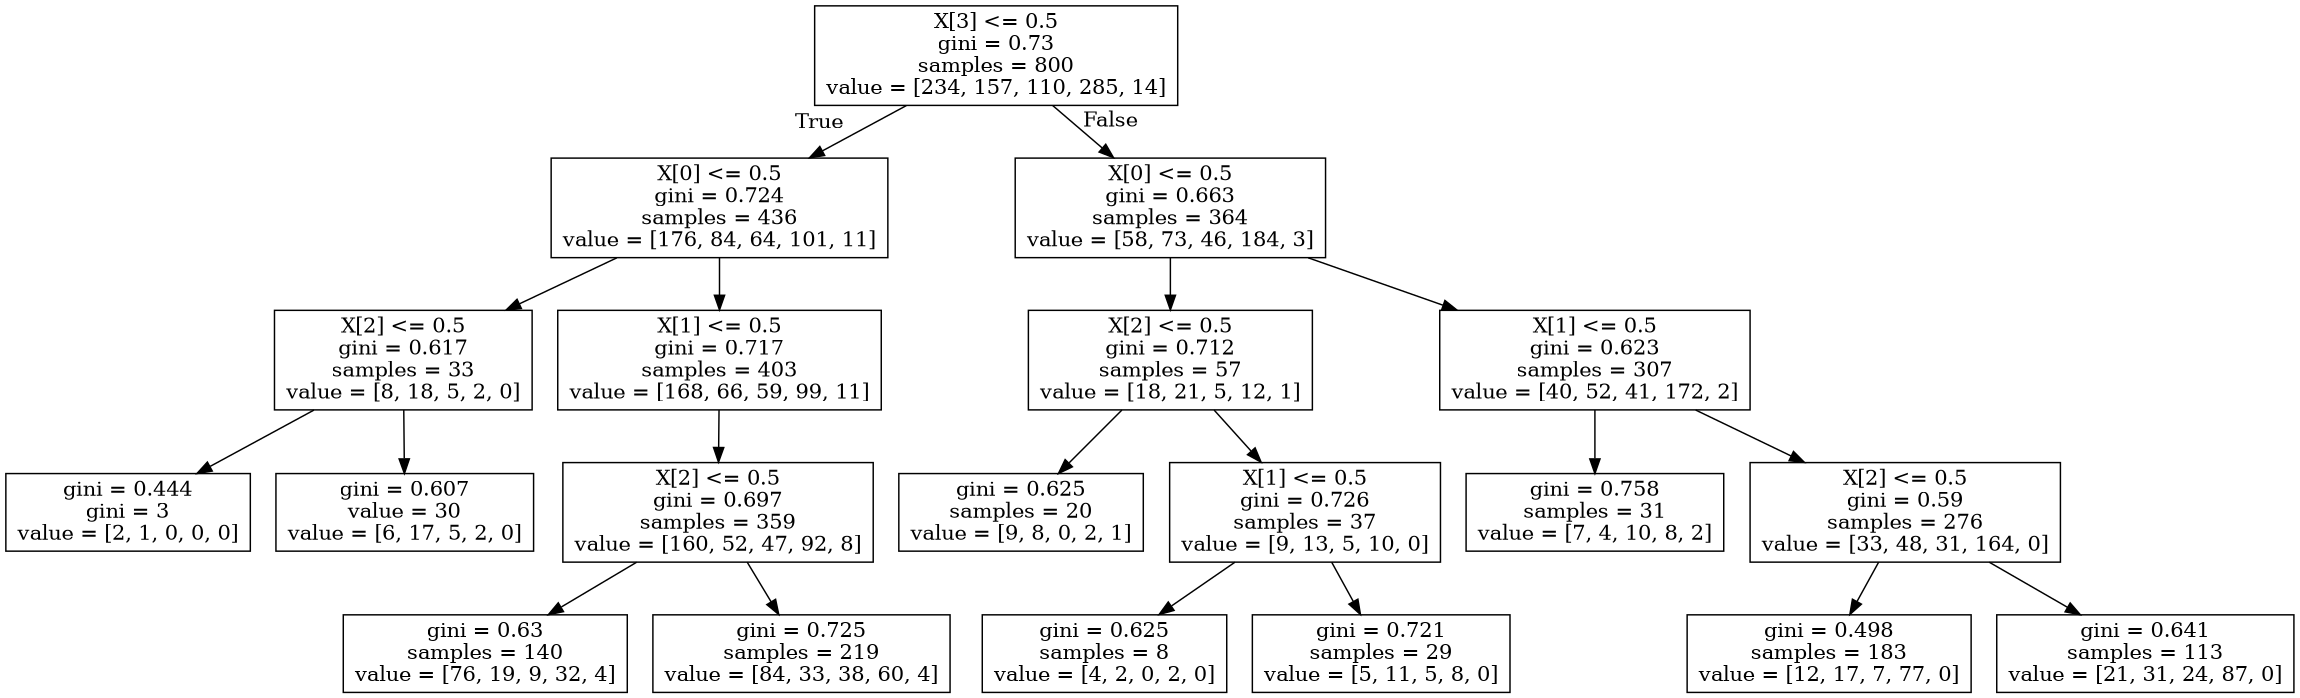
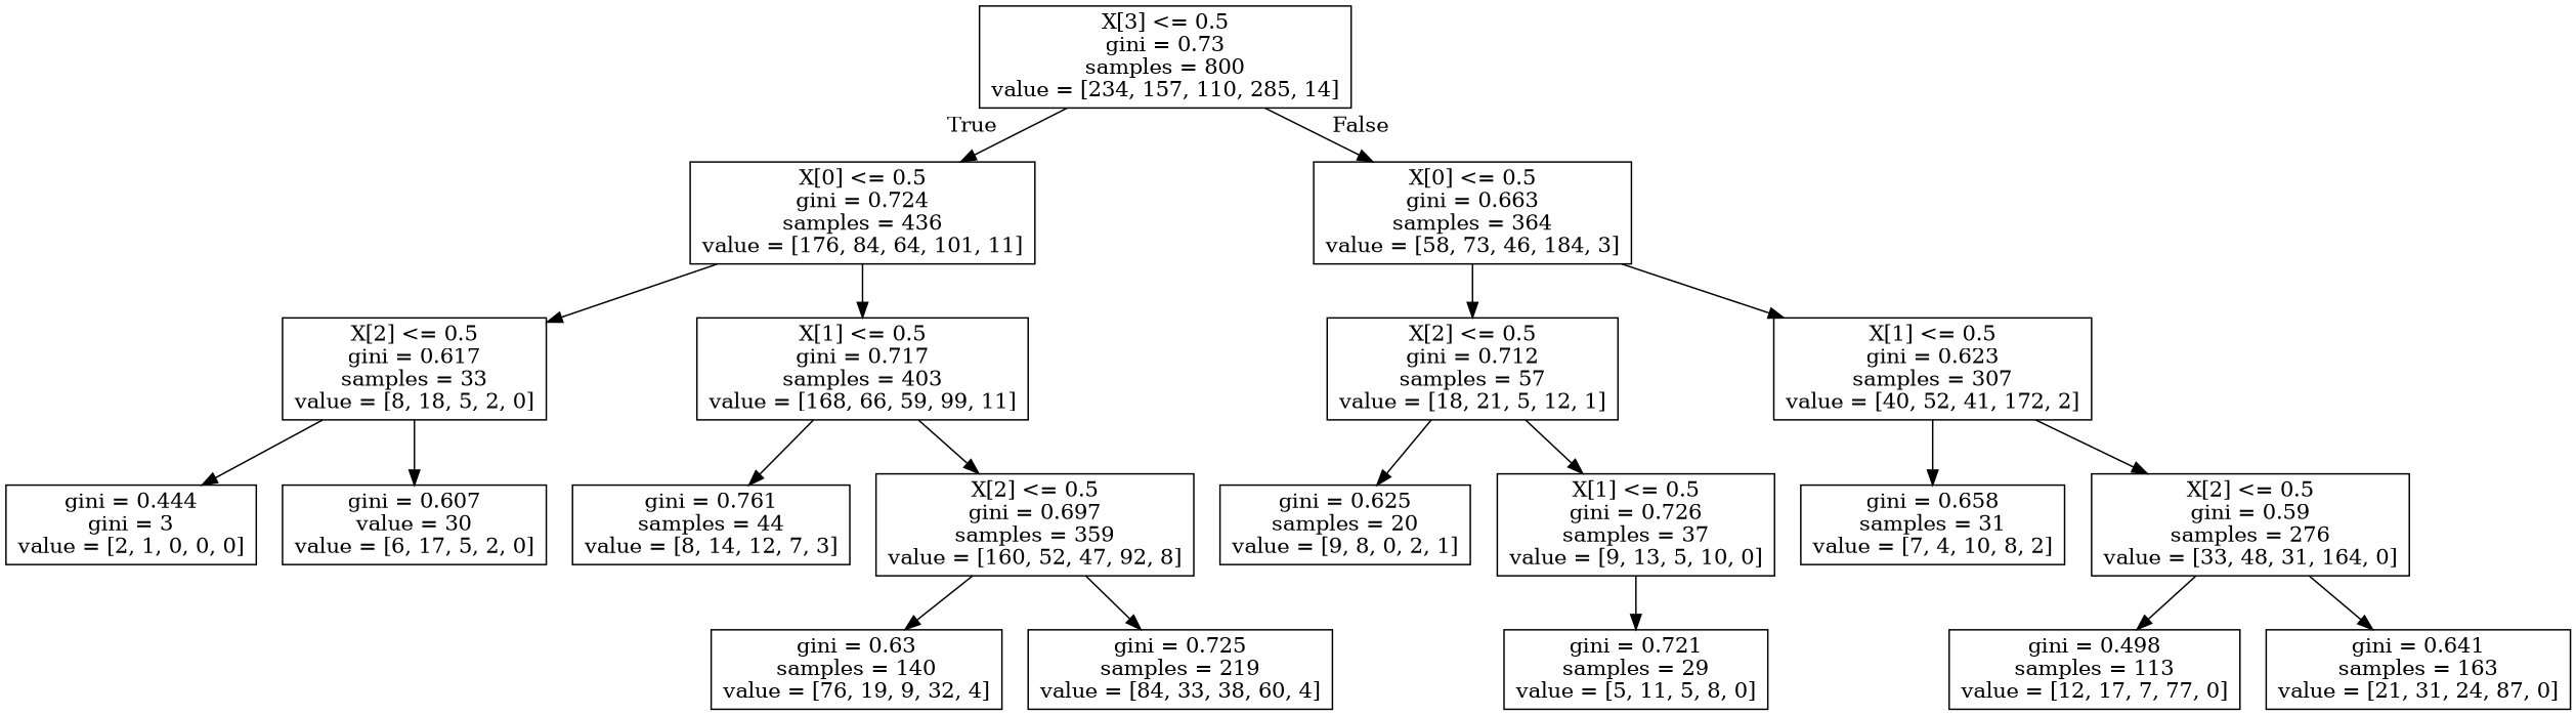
  digraph {
    node [shape=box]
    n1 [label="X[3] <= 0.5\ngini = 0.73\nsamples = 800\nvalue = [234, 157, 110, 285, 14]"]
    n2 [label="X[0] <= 0.5\ngini = 0.724\nsamples = 436\nvalue = [176, 84, 64, 101, 11]"]
    n3 [label="X[0] <= 0.5\ngini = 0.663\nsamples = 364\nvalue = [58, 73, 46, 184, 3]"]
    n4 [label="X[2] <= 0.5\ngini = 0.617\nsamples = 33\nvalue = [8, 18, 5, 2, 0]"]
    n5 [label="X[1] <= 0.5\ngini = 0.717\nsamples = 403\nvalue = [168, 66, 59, 99, 11]"]
    n6 [label="X[2] <= 0.5\ngini = 0.712\nsamples = 57\nvalue = [18, 21, 5, 12, 1]"]
    n7 [label="X[1] <= 0.5\ngini = 0.623\nsamples = 307\nvalue = [40, 52, 41, 172, 2]"]
    n8 [label="gini = 0.444\ngini = 3\nvalue = [2, 1, 0, 0, 0]"]
    n9 [label="gini = 0.607\nvalue = 30\nvalue = [6, 17, 5, 2, 0]"]
+   n10 [label="gini = 0.761\nsamples = 44\nvalue = [8, 14, 12, 7, 3]"]
    n11 [label="X[2] <= 0.5\ngini = 0.697\nsamples = 359\nvalue = [160, 52, 47, 92, 8]"]
    n12 [label="gini = 0.63\nsamples = 140\nvalue = [76, 19, 9, 32, 4]"]
    n13 [label="gini = 0.725\nsamples = 219\nvalue = [84, 33, 38, 60, 4]"]
    n14 [label="gini = 0.625\nsamples = 20\nvalue = [9, 8, 0, 2, 1]"]
    n15 [label="X[1] <= 0.5\ngini = 0.726\nsamples = 37\nvalue = [9, 13, 5, 10, 0]"]
-   n16 [label="gini = 0.758\nsamples = 31\nvalue = [7, 4, 10, 8, 2]"]
+   n16 [label="gini = 0.658\nsamples = 31\nvalue = [7, 4, 10, 8, 2]"]
    n17 [label="X[2] <= 0.5\ngini = 0.59\nsamples = 276\nvalue = [33, 48, 31, 164, 0]"]
-   n18 [label="gini = 0.625\nsamples = 8\nvalue = [4, 2, 0, 2, 0]"]
    n19 [label="gini = 0.721\nsamples = 29\nvalue = [5, 11, 5, 8, 0]"]
-   n20 [label="gini = 0.498\nsamples = 183\nvalue = [12, 17, 7, 77, 0]"]
-   n21 [label="gini = 0.641\nsamples = 113\nvalue = [21, 31, 24, 87, 0]"]
+   n20 [label="gini = 0.498\nsamples = 113\nvalue = [12, 17, 7, 77, 0]"]
+   n21 [label="gini = 0.641\nsamples = 163\nvalue = [21, 31, 24, 87, 0]"]
    n1 -> n2 [headlabel=True labelangle=45 labeldistance=2.5]
    n1 -> n3 [headlabel=False labelangle=-45 labeldistance=2.5]
    n2 -> n4
    n2 -> n5
    n3 -> n6
    n3 -> n7
    n4 -> n8
    n4 -> n9
+   n5 -> n10
    n5 -> n11
    n6 -> n14
    n6 -> n15
    n7 -> n16
    n7 -> n17
    n11 -> n12
    n11 -> n13
-   n15 -> n18
    n15 -> n19
    n17 -> n20
    n17 -> n21
  }
